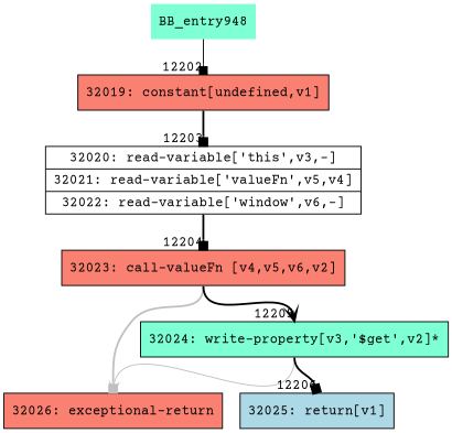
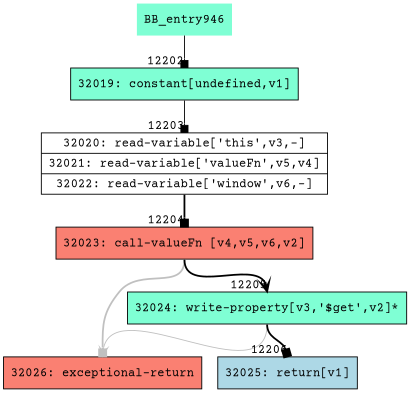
  digraph {
    fontname="Courier Prime"
    rankdir=TD
    node [fillcolor=aquamarine fontname="Courier Prime" shape=record style=filled]
    edge [arrowhead=box fontname="Courier Prime" headport=n style=bold tailport=s]
-   BB_entry948 [shape=none]
-   n2 [fillcolor=salmon label="{32019: constant[undefined,v1]}"]
+   BB_entry948 [shape=none label=BB_entry946]
+   n2 [label="{32019: constant[undefined,v1]}"]
    n3 [fillcolor=white label="{32020: read-variable['this',v3,-]|32021: read-variable['valueFn',v5,v4]|32022: read-variable['window',v6,-]}"]
    n4 [fillcolor=salmon label="{32023: call-valueFn [v4,v5,v6,v2]}"]
    n5 [fillcolor=salmon label="{32026: exceptional-return}"]
    n6 [label="{32024: write-property[v3,'$get',v2]*}"]
    n7 [fillcolor=lightblue label="{32025: return[v1]}"]
    BB_entry948 -> n2 [headlabel="    12202" style=solid]
-   n2 -> n3 [headlabel="      12203"]
+   n2 -> n3 [headlabel="      12203" style=solid]
    n3 -> n4 [headlabel="      12204"]
    n4 -> n5 [color=gray]
    n4 -> n6 [arrowhead=vee headlabel="      12205"]
    n6 -> n5 [arrowhead=vee color=gray style=solid]
    n6 -> n7 [headlabel="      12206"]
  }
